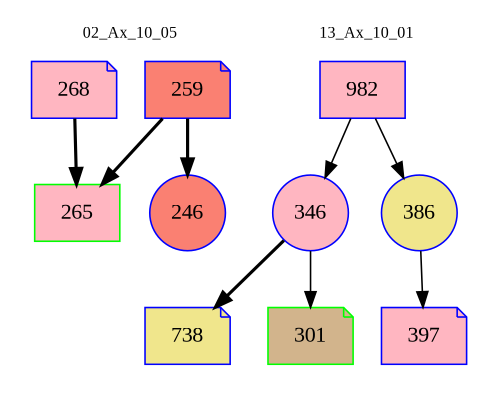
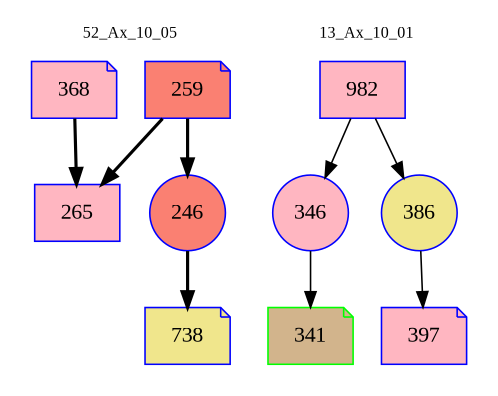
  digraph {
    fontname="Liberation Serif"
    node [color=blue fillcolor=lightpink fontname="Liberation Serif" shape=note style=filled]
    edge [color=black fontname="Liberation Serif" style=bold]
    n1 [fillcolor=salmon label=259]
    n2 [fillcolor=salmon label=246 shape=circle]
-   n3 [label=268]
+   n3 [label=368]
    n4 [fillcolor=khaki label=738]
-   n5 [color=green label=265 shape=box]
+   n5 [label=265 shape=box]
    n6 [label=982 shape=box]
    n7 [label=346 shape=circle]
    n8 [fillcolor=khaki label=386 shape=circle]
-   n9 [color=green fillcolor=tan label=301]
+   n9 [color=green fillcolor=tan label=341]
    n10 [label=397]
    subgraph cluster_1 {
      color=white
      fontsize=10
-     label="02_Ax_10_05"
+     label="52_Ax_10_05"
      n1
      n2
      n3
      n4
      n5
    }
    subgraph cluster_2 {
      color=white
      fontsize=10
      label="13_Ax_10_01"
      n6
      n7
      n8
      n9
      n10
    }
    n1 -> n2
    n1 -> n5
-   n7 -> n4
+   n2 -> n4
    n3 -> n5
    n6 -> n7 [style=solid]
    n6 -> n8 [style=solid]
    n7 -> n9 [style=solid]
    n8 -> n10 [style=solid]
  }
